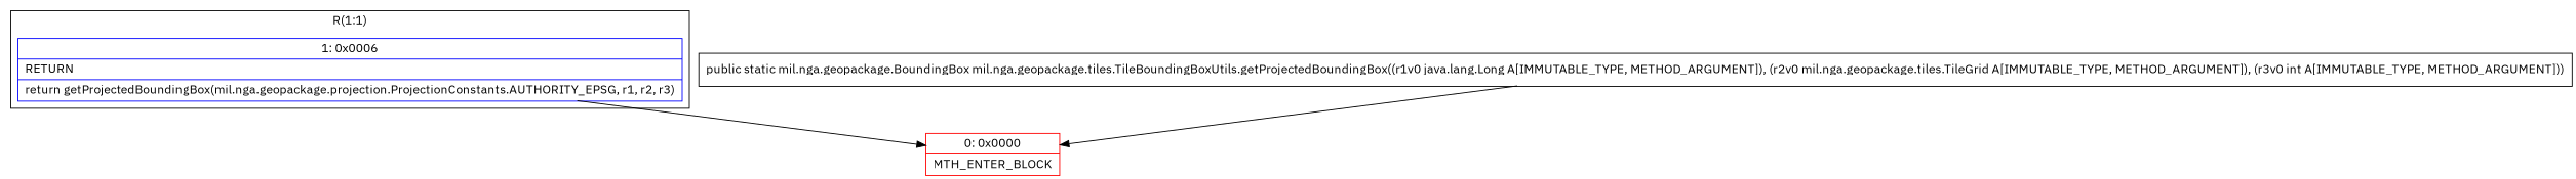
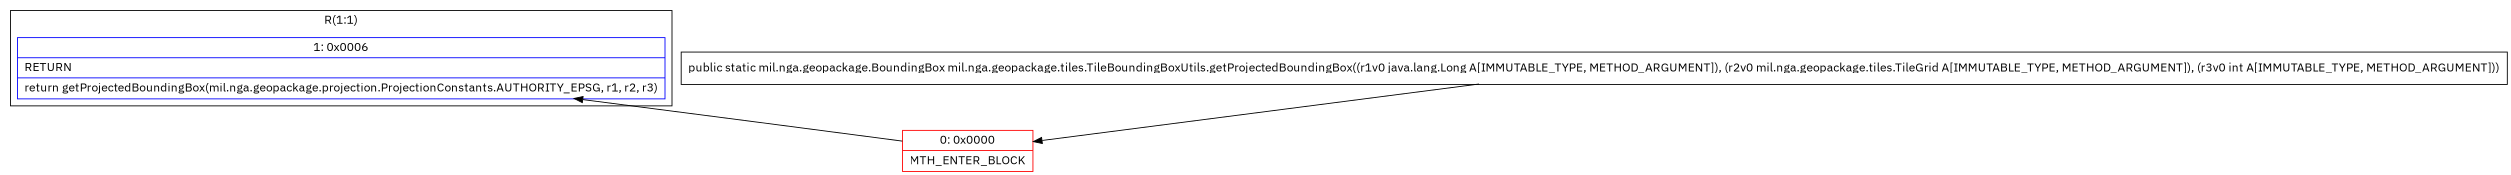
  digraph {
    fontname="IBM Plex Sans"
    node [shape=record fontname="IBM Plex Sans"]
    edge [fontname="IBM Plex Sans"]
    n1 [color=blue label="{1\:\ 0x0006|RETURN\l|return getProjectedBoundingBox(mil.nga.geopackage.projection.ProjectionConstants.AUTHORITY_EPSG, r1, r2, r3)\l}"]
    n2 [color=red label="{0\:\ 0x0000|MTH_ENTER_BLOCK\l}"]
    n3 [label="{public static mil.nga.geopackage.BoundingBox mil.nga.geopackage.tiles.TileBoundingBoxUtils.getProjectedBoundingBox((r1v0 java.lang.Long A[IMMUTABLE_TYPE, METHOD_ARGUMENT]), (r2v0 mil.nga.geopackage.tiles.TileGrid A[IMMUTABLE_TYPE, METHOD_ARGUMENT]), (r3v0 int A[IMMUTABLE_TYPE, METHOD_ARGUMENT])) }"]
    subgraph cluster_1 {
      label="R(1:1)"
      n1
    }
-   n1 -> n2
+   n2 -> n1
    n3 -> n2
  }
